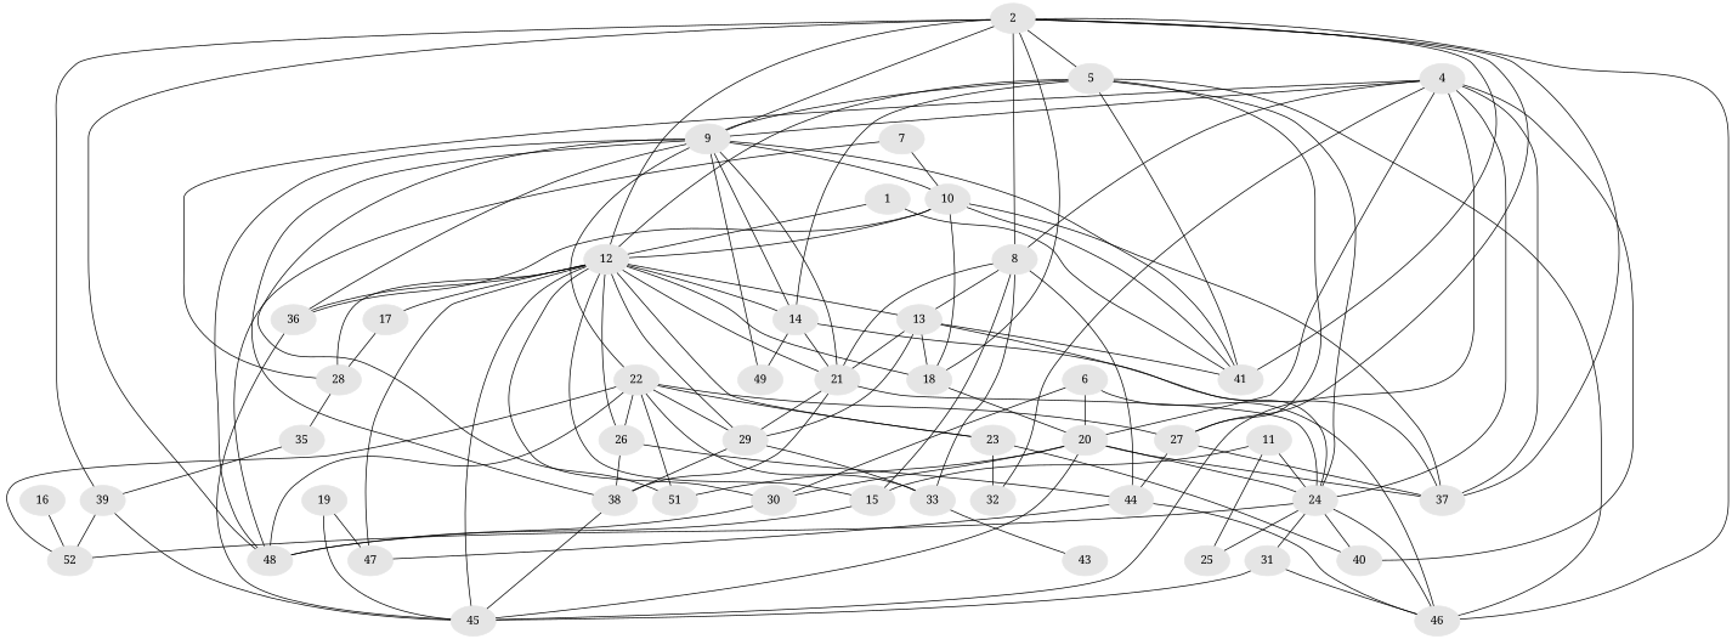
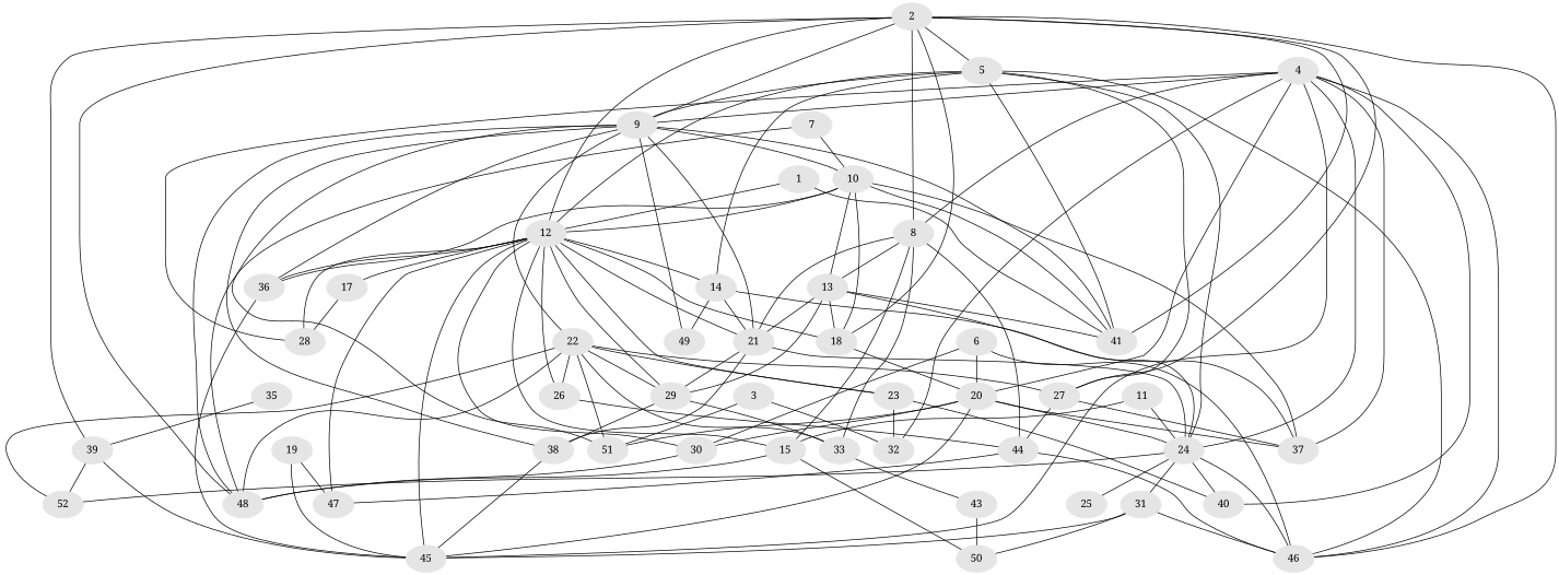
  graph {
    fontname="Noto Serif"
    node [color=gray90 fontname="Noto Serif" style=filled]
    edge [fontname="Noto Serif" weight=1.0]
    1
    12
    41
    18
    28
    45
    14
    30
    13
    15
    21
    36
    17
    23
    26
    29
    47
    2
    5
    8
    9
    27
    37
    39
    46
    48
    24
    33
    44
    51
    10
    22
    38
    49
    20
    52
+   3
    32
    4
    40
    25
    31
    35
    6
    7
+   50
    43
    11
-   16
    19
    1 -- 12
    1 -- 41
    12 -- 18
    12 -- 28
    12 -- 45
    12 -- 14
    12 -- 30
-   12 -- 13 [weight=2.0]
+   10 -- 13 [weight=2.0]
    12 -- 15
    12 -- 21
    12 -- 36 [weight=2.0]
    12 -- 17
    12 -- 23
    12 -- 26 [weight=2.0]
    12 -- 29 [weight=2.0]
    12 -- 47
    18 -- 20
-   28 -- 35
    14 -- 21
    14 -- 37 [weight=3.0]
    14 -- 49
    30 -- 48
    13 -- 41
    13 -- 18
    13 -- 21
    13 -- 29
    13 -- 24
    15 -- 48
+   15 -- 50
    21 -- 29
    21 -- 24
    21 -- 38
    36 -- 45
    17 -- 28
    23 -- 32
    23 -- 40
    26 -- 44
-   26 -- 38
    29 -- 33
    29 -- 38
    2 -- 12 [weight=2.0]
    2 -- 41
    2 -- 18
    2 -- 5
    2 -- 8
    2 -- 9 [weight=2.0]
    2 -- 27
-   2 -- 37
    2 -- 39
    2 -- 46
    2 -- 48
    5 -- 12
    5 -- 41
    5 -- 14 [weight=2.0]
    5 -- 9
    5 -- 27
    5 -- 46
    5 -- 24
    8 -- 13
    8 -- 15
    8 -- 21
    8 -- 33
    8 -- 44
    9 -- 41 [weight=2.0]
-   9 -- 14
    9 -- 21 [weight=2.0]
    9 -- 36
    9 -- 48
    9 -- 51
    9 -- 10
    9 -- 22
    9 -- 38
    9 -- 49 [weight=2.0]
    27 -- 37
    27 -- 44
    39 -- 45
    39 -- 52
    24 -- 46
    24 -- 52
    24 -- 40
    24 -- 25
    24 -- 31
    33 -- 43
    44 -- 47
    44 -- 46
    10 -- 12
    10 -- 41
    10 -- 18
    10 -- 36
    10 -- 37
    22 -- 23
    22 -- 26
    22 -- 29 [weight=2.0]
    22 -- 27
    22 -- 48
    22 -- 33
    22 -- 51 [weight=2.0]
    22 -- 52
    38 -- 45
    20 -- 45
    20 -- 30
    20 -- 37
    20 -- 24
    20 -- 51
+   3 -- 51
+   3 -- 32
    4 -- 28 [weight=2.0]
    4 -- 45
    4 -- 8 [weight=2.0]
    4 -- 9
    4 -- 37 [weight=2.0]
+   4 -- 46
    4 -- 24
    4 -- 20
    4 -- 32
    4 -- 40
    31 -- 45
    31 -- 46
+   31 -- 50
    35 -- 39
    6 -- 30
    6 -- 46
    6 -- 20
    7 -- 48
    7 -- 10
+   43 -- 50
    11 -- 15
    11 -- 24
-   11 -- 25
-   16 -- 52
    19 -- 45
    19 -- 47
  }
